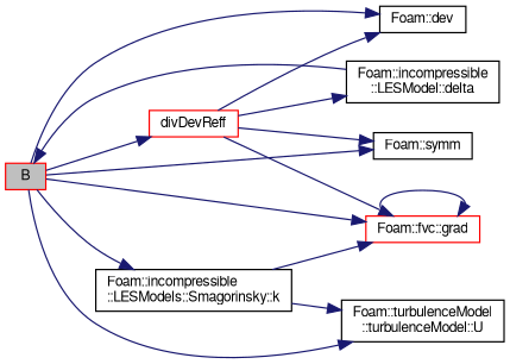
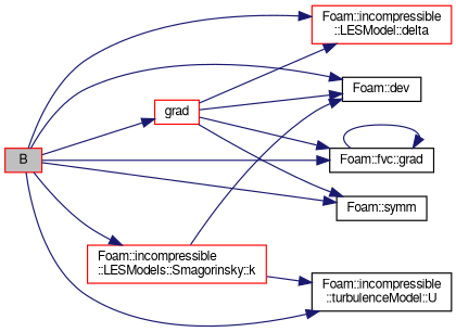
  digraph {
    rankdir=LR
    node [color=red fontname=FreeSans fontsize=10 shape=record]
    edge [color=midnightblue fontname=FreeSans fontsize=10 labelfontname=FreeSans labelfontsize=10 style=solid]
    n1 [fillcolor=grey75 fontcolor=black height=0.2 label=B style=filled width=0.4]
-   n2 [color=black height=0.2 label="Foam::incompressible\l::LESModel::delta" width=0.4]
+   n2 [height=0.2 label="Foam::incompressible\l::LESModel::delta" width=0.4]
    n3 [color=black height=0.2 label="Foam::dev" width=0.4]
-   n4 [height=0.2 label=divDevReff width=0.4]
-   n5 [height=0.2 label="Foam::fvc::grad" width=0.4]
+   n4 [height=0.2 label=grad width=0.4]
+   n5 [color=black height=0.2 label="Foam::fvc::grad" width=0.4]
    n6 [color=black height=0.2 label="Foam::symm" width=0.4]
-   n7 [color=black height=0.2 label="Foam::incompressible\l::LESModels::Smagorinsky::k" width=0.4]
-   n8 [color=black height=0.2 label="Foam::turbulenceModel\l::turbulenceModel::U" width=0.4]
-   n2 -> n1
+   n7 [height=0.2 label="Foam::incompressible\l::LESModels::Smagorinsky::k" width=0.4]
+   n8 [color=black height=0.2 label="Foam::incompressible\l::turbulenceModel::U" width=0.4]
+   n1 -> n2
    n1 -> n3
    n1 -> n4
    n1 -> n5
    n1 -> n6
    n1 -> n7
    n1 -> n8
    n4 -> n2
    n4 -> n3
    n4 -> n5
    n4 -> n6
    n5 -> n5
-   n7 -> n5
+   n7 -> n3
    n7 -> n8
  }
